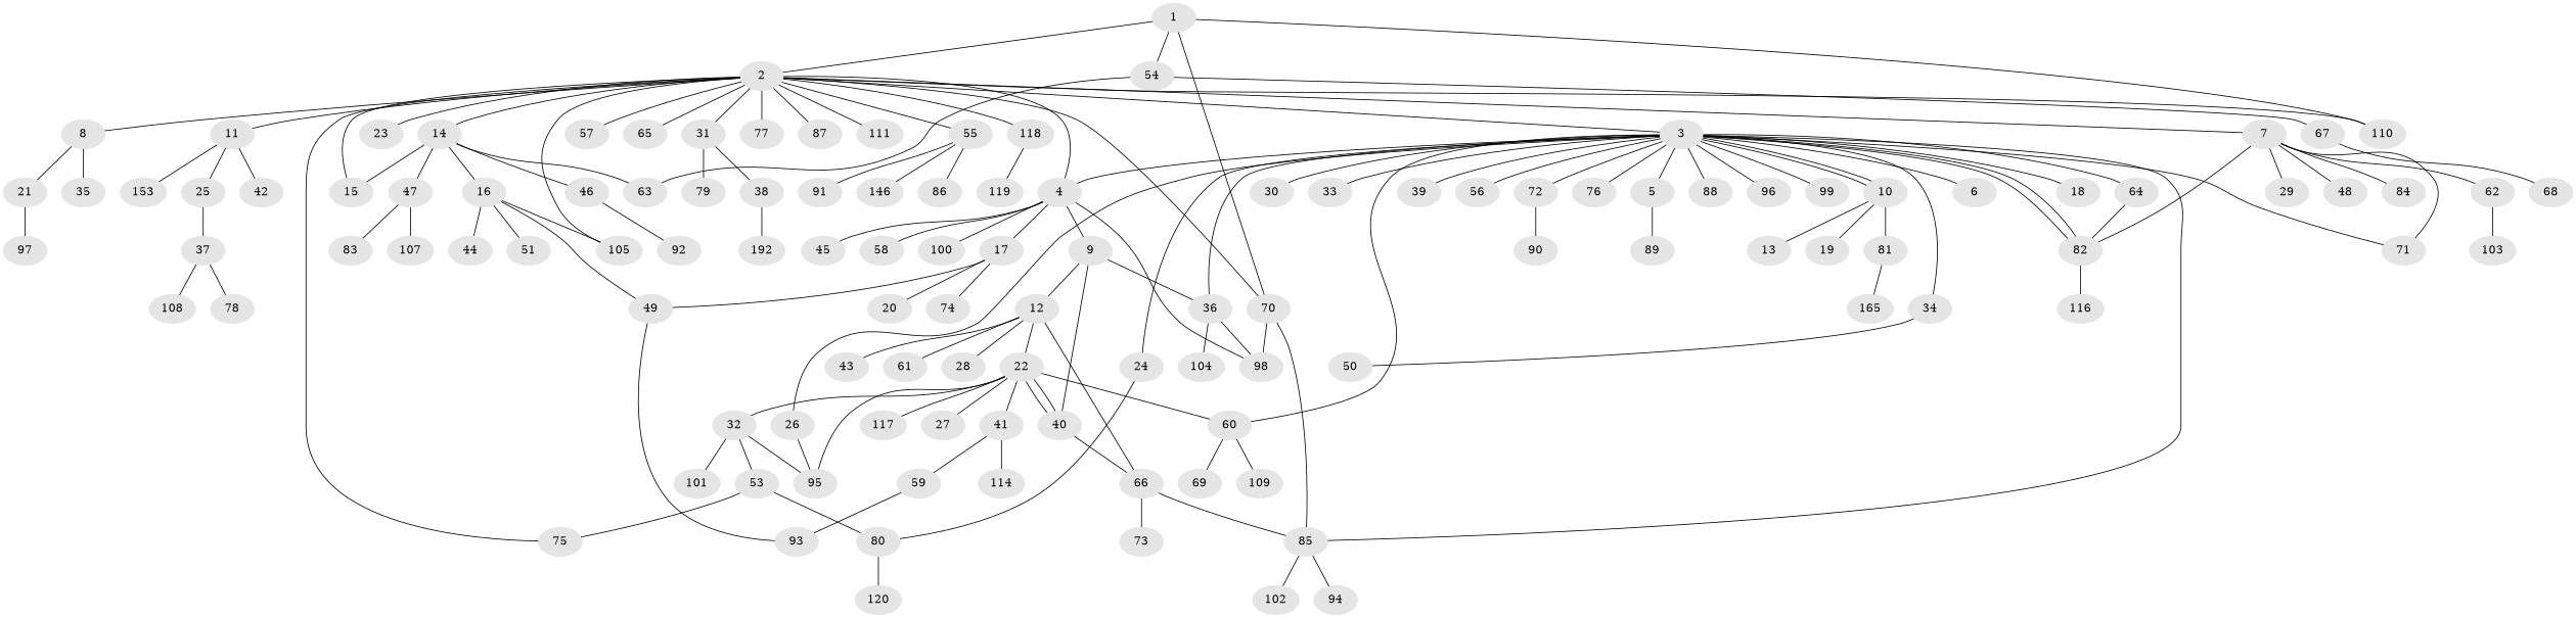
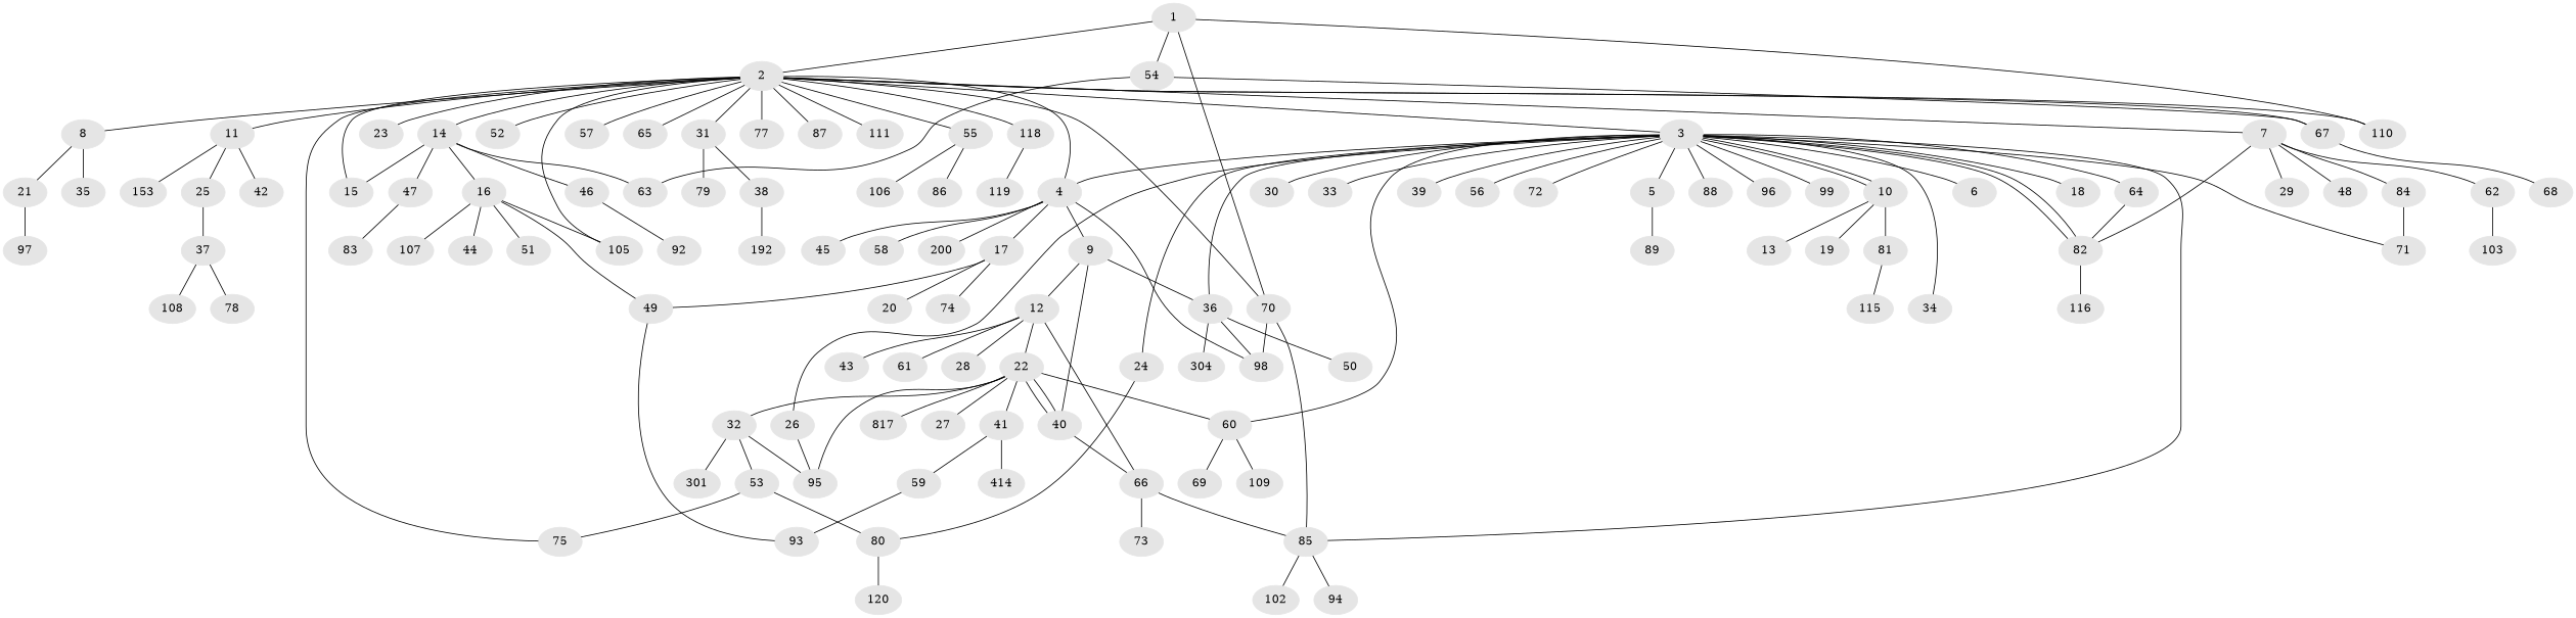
  graph {
    node [color=gray90 style=filled]
    1
    2
    54
    70
    110
    3
    4
    7
    8
    11
    14
    15
    23
    31
+   52
    55
    57
    65
    67
    75
    77
    87
    105
    111
    118
    63
    85
    98
    5
    6
    10
    18
    24
    26
    30
    33
    34
    36
    39
    56
    60
    64
    71
    72
-   76
    82
    88
    96
    99
    9
    17
    45
    58
-   100
+   100 [label=200]
    29
    48
    62
    84
    21
    35
    25
    42
    n63 [label=153]
    16
    46
    47
    38
    79
    86
-   91
-   106 [label=146]
+   106
    68
    119
    89
    13
    19
    81
    80
    95
    50
-   104
+   104 [label=304]
    69
    109
-   90
    116
    94
    102
    12
    40
    49
    20
    74
    103
    97
    22
    28
    43
    61
    66
-   115 [label=165]
+   115
    37
    27
    32
    41
-   117
+   117 [label=817]
    73
    44
    51
    107
    92
    83
    93
    53
-   101
+   101 [label=301]
    59
-   114
+   114 [label=414]
    120
    78
    108
    n120 [label=192]
    1 -- 2
    1 -- 54
    1 -- 70
    1 -- 110
    2 -- 70
    2 -- 110
    2 -- 3
    2 -- 4
    2 -- 7
    2 -- 8
    2 -- 11
    2 -- 14
    2 -- 15
    2 -- 23
    2 -- 31
+   2 -- 52
    2 -- 55
    2 -- 57
    2 -- 65
+   2 -- 67
    2 -- 75
    2 -- 77
    2 -- 87
    2 -- 105
    2 -- 111
    2 -- 118
    54 -- 67
    54 -- 63
    70 -- 85
    70 -- 98
    3 -- 4
    3 -- 85
    3 -- 5
    3 -- 6
    3 -- 10
    3 -- 10
    3 -- 18
    3 -- 24
    3 -- 26
    3 -- 30
    3 -- 33
    3 -- 34
    3 -- 36
    3 -- 39
    3 -- 56
    3 -- 60
    3 -- 64
    3 -- 71
    3 -- 72
-   3 -- 76
    3 -- 82
    3 -- 82
    3 -- 88
    3 -- 96
    3 -- 99
    4 -- 98
    4 -- 9
    4 -- 17
    4 -- 45
    4 -- 58
    4 -- 100
-   7 -- 71
+   84 -- 71
    7 -- 82
    7 -- 29
    7 -- 48
    7 -- 62
    7 -- 84
    8 -- 21
    8 -- 35
    11 -- 25
    11 -- 42
    11 -- n63
    14 -- 15
    14 -- 63
    14 -- 16
    14 -- 46
    14 -- 47
    31 -- 38
    31 -- 79
    55 -- 86
-   55 -- 91
    55 -- 106
    67 -- 68
    118 -- 119
    85 -- 94
    85 -- 102
    5 -- 89
    10 -- 13
    10 -- 19
    10 -- 81
    24 -- 80
    26 -- 95
    36 -- 98
-   34 -- 50
+   36 -- 50
    36 -- 104
    60 -- 69
    60 -- 109
    64 -- 82
-   72 -- 90
    82 -- 116
    9 -- 36
    9 -- 12
    9 -- 40
    17 -- 49
    17 -- 20
    17 -- 74
    62 -- 103
    21 -- 97
    25 -- 37
    16 -- 105
    16 -- 49
    16 -- 44
    16 -- 51
-   47 -- 107
+   16 -- 107
    46 -- 92
    47 -- 83
    38 -- n120
    81 -- 115
    80 -- 120
    12 -- 22
    12 -- 28
    12 -- 43
    12 -- 61
    12 -- 66
    40 -- 66
    49 -- 93
    22 -- 60
    22 -- 95
    22 -- 40
    22 -- 40
    22 -- 27
    22 -- 32
    22 -- 41
    22 -- 117
    66 -- 85
    66 -- 73
    37 -- 78
    37 -- 108
    32 -- 95
    32 -- 53
    32 -- 101
    41 -- 59
    41 -- 114
    53 -- 75
    53 -- 80
    59 -- 93
  }
